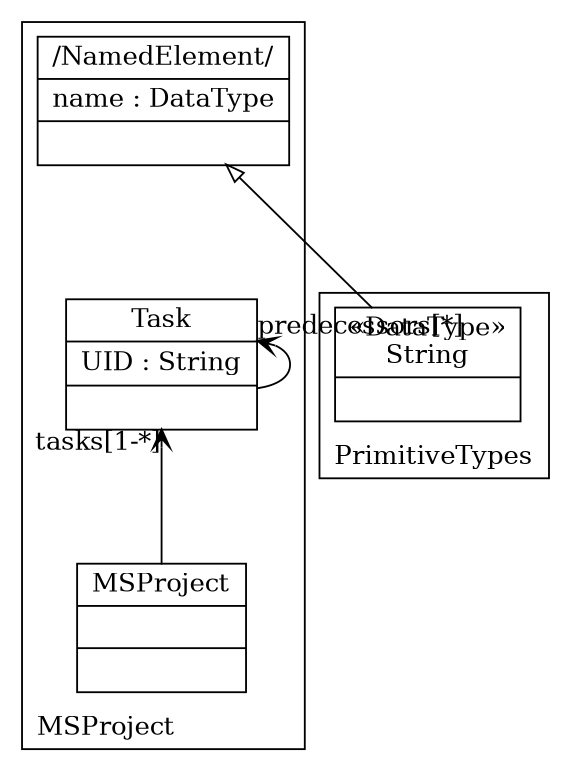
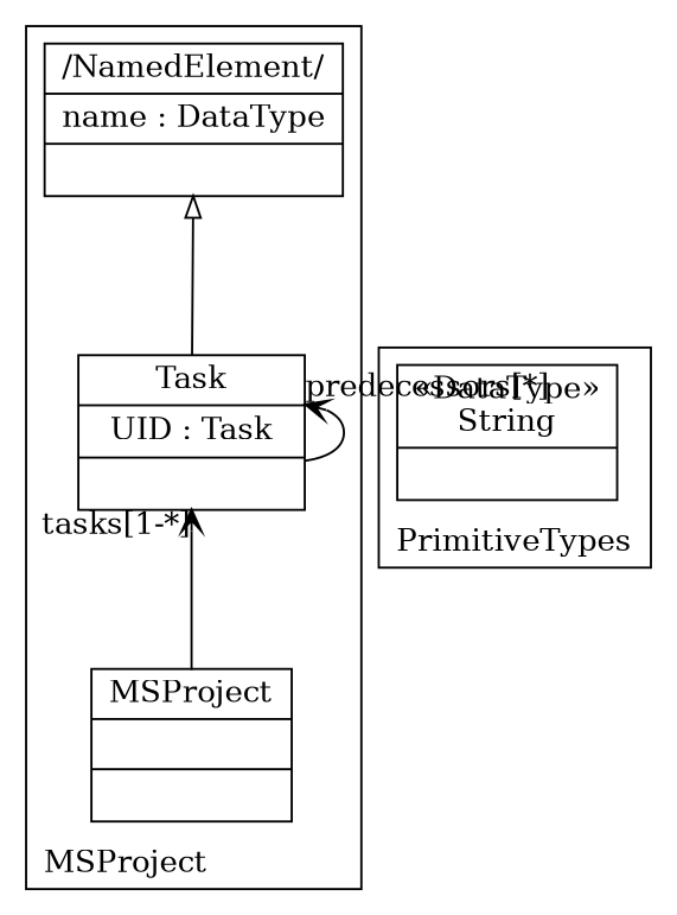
  digraph {
    compound=true
    labeljust=l
    labelloc=t
    nodeSep=0.75
    rankdir=BT
    node [shape=record]
    edge [arrowhead=vee constraint=true group=Task minlen=2]
    n1 [label="{MSProject| | }"]
-   n2 [label="{Task|UID : String| }"]
+   n2 [label="{Task|UID : Task| }"]
    n3 [label="{/NamedElement/|name : DataType| }"]
    n4 [label="{&#171;DataType&#187;\nString|}"]
    subgraph cluster_1 {
      color=black
      label=MSProject
      n1
      n2
      n3
    }
    subgraph cluster_2 {
      color=black
      label=PrimitiveTypes
      n4
    }
    n1 -> n2 [arrowtail=diamond headlabel="tasks[1-*]"]
    n2 -> n2 [arrowtail=none constraint=false headlabel="predecessors[*]"]
-   n4 -> n3 [arrowhead=onormal group=NamedElement]
+   n2 -> n3 [arrowhead=onormal group=NamedElement]
  }
